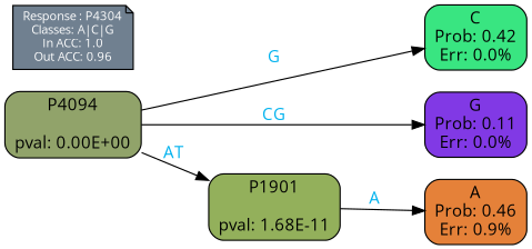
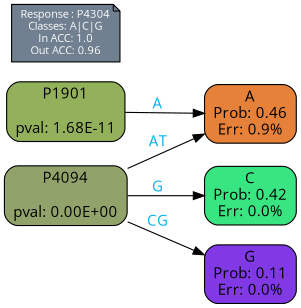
  digraph {
    fontname="Open Sans"
    rankdir=LR
    ranksep=equally
    splines=polylines
    node [color=black fontname="Open Sans" shape=box style="filled, rounded"]
    edge [fontcolor=deepskyblue2 fontname="Open Sans"]
    n1 [fillcolor="#e58139" label="A\nProb: 0.46\nErr: 0.9%"]
    n2 [fillcolor="#39e581" label="C\nProb: 0.42\nErr: 0.0%"]
    n3 [fillcolor="#8139e5" label="G\nProb: 0.11\nErr: 0.0%"]
    n4 [align=left fillcolor=slategray fontcolor=white fontsize=10 label="Response : P4304\nClasses: A|C|G\nIn ACC: 1.0\nOut ACC: 0.96\n" shape=note style=filled]
    n5 [fillcolor="#91a36a" label="P4094\n\npval: 0.00E+00"]
    n6 [fillcolor="#93b05b" label="P1901\n\npval: 1.68E-11"]
    subgraph sub_1 {
      rank=same
      n1
      n2
      n3
    }
    subgraph sub_2 {
      rank=same
      n4
      n5
    }
    n5 -> n2 [label=G]
    n5 -> n3 [label=CG]
-   n5 -> n6 [label=AT]
+   n5 -> n1 [label=AT]
    n6 -> n1 [label=A]
  }
